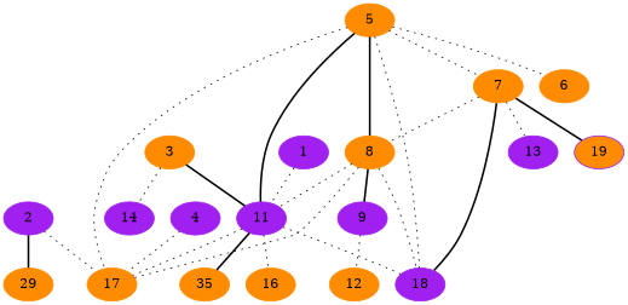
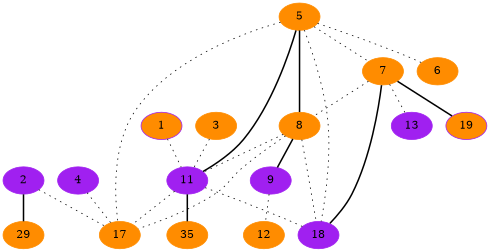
  graph {
    node [color=darkorange style=filled]
    edge [style=dotted weight=1.0]
-   1 [color=purple]
+   1 [color=purple fillcolor=darkorange]
    11 [color=purple]
    17
    18 [color=purple]
    n5 [label=35]
-   16
    2 [color=purple]
    n8 [label=29]
    3
-   14 [color=purple]
    4 [color=purple]
    5
    6
    7
    8
    13 [color=purple]
    19 [color=purple fillcolor=darkorange]
    9 [color=purple]
    12
    1 -- 11
    11 -- 17
    11 -- 18
    11 -- n5 [style=bold]
-   11 -- 16
    2 -- 17
    2 -- n8 [style=bold]
-   3 -- 11 [style=bold]
-   3 -- 14
+   3 -- 11
    4 -- 17
    5 -- 11 [style=bold]
    5 -- 17 [weight=2.0]
    5 -- 18
    5 -- 6
    5 -- 7
    5 -- 8 [style=bold]
    7 -- 18 [style=bold]
    7 -- 8
    7 -- 13
    7 -- 19 [style=bold]
    8 -- 11
    8 -- 17
    8 -- 18 [weight=2.0]
    8 -- 9 [style=bold weight=2.0]
    9 -- 12
  }
